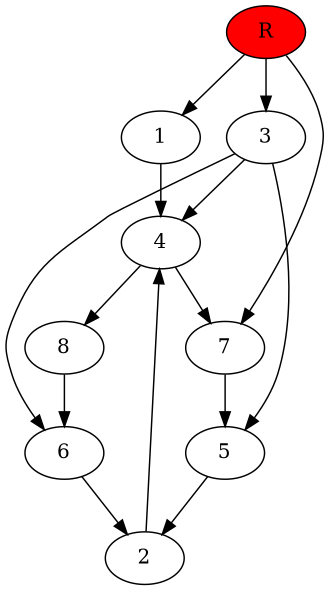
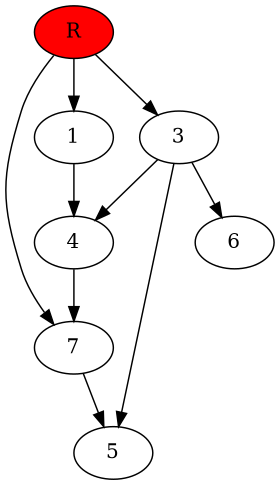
  digraph {
    1
    4
    7
-   8
-   2
    3
    5
    6
    R [fillcolor="#ff0000" style=filled]
    1 -> 4
    4 -> 7
-   4 -> 8
    7 -> 5
-   8 -> 6
-   2 -> 4
    3 -> 4
    3 -> 5
    3 -> 6
-   5 -> 2
-   6 -> 2
    R -> 1
    R -> 7
    R -> 3
  }
